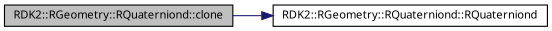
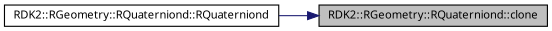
  digraph {
    rankdir=LR
    node [color=black fontname="FreeSans.ttf" fontsize=10 shape=record style=filled]
    n1 [fillcolor=grey75 fontcolor=black height=0.2 label="RDK2::RGeometry::RQuaterniond::clone" width=0.4]
    n2 [fillcolor=white height=0.2 label="RDK2::RGeometry::RQuaterniond::RQuaterniond" width=0.4]
-   n1 -> n2 [color=midnightblue fontname="FreeSans.ttf" fontsize=10 labelfontname="FreeSans.ttf" labelfontsize=10 style=solid]
+   n2 -> n1 [color=midnightblue fontname="FreeSans.ttf" fontsize=10 labelfontname="FreeSans.ttf" labelfontsize=10 style=solid]
  }
